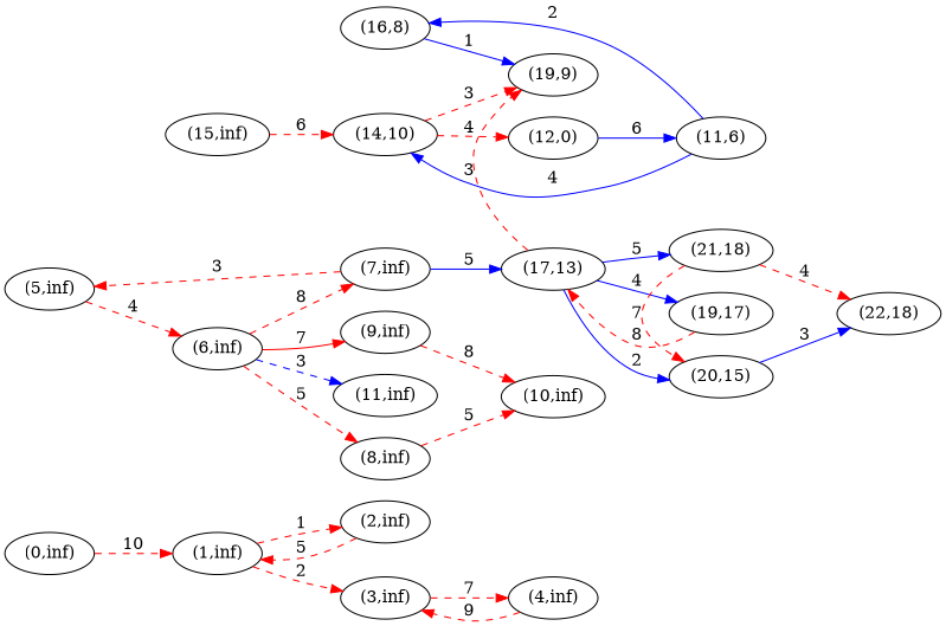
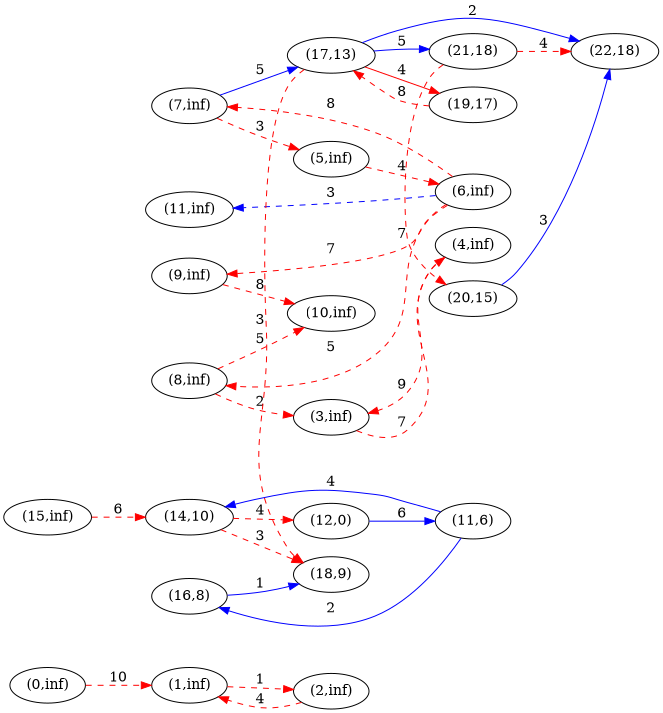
  digraph {
    rankdir=LR
    ranksep=equally
    edge [color=red style=dashed]
    "(0,inf)"
    "(1,inf)"
    "(2,inf)"
    "(3,inf)"
    "(4,inf)"
    "(5,inf)"
    "(6,inf)"
    "(7,inf)"
    "(8,inf)"
    "(9,inf)"
    "(11,inf)"
    "(10,inf)"
    "(12,0)"
    n14 [label="(11,6)"]
    "(14,10)"
    "(16,8)"
-   "(18,9)" [label="(19,9)"]
+   "(18,9)"
    "(17,13)"
    "(19,17)"
    "(20,15)"
    "(21,18)"
    "(22,18)"
    "(15,inf)"
    subgraph sub_1 {
      rank=same
      "(0,inf)"
    }
    subgraph sub_2 {
      rank=same
      "(1,inf)"
    }
    subgraph sub_3 {
      rank=same
      "(2,inf)"
      "(3,inf)"
    }
    subgraph sub_4 {
      rank=same
      "(4,inf)"
    }
    subgraph sub_5 {
      rank=same
    }
    subgraph sub_6 {
      rank=same
      "(5,inf)"
    }
    subgraph sub_7 {
      rank=same
      "(6,inf)"
    }
    subgraph sub_8 {
      rank=same
      "(7,inf)"
      "(8,inf)"
      "(9,inf)"
      "(11,inf)"
    }
    subgraph sub_9 {
      rank=same
      "(10,inf)"
    }
    subgraph sub_10 {
      rank=same
      "(12,0)"
    }
    subgraph sub_11 {
      rank=same
      n14
    }
    subgraph sub_12 {
      rank=same
      "(14,10)"
      "(16,8)"
    }
    subgraph sub_13 {
      rank=same
      "(18,9)"
      "(17,13)"
    }
    subgraph sub_14 {
      rank=same
      "(19,17)"
      "(20,15)"
      "(21,18)"
    }
    subgraph sub_15 {
      rank=same
      "(22,18)"
    }
    subgraph sub_16 {
      rank=same
      "(15,inf)"
    }
    subgraph sub_17 {
      rank=same
    }
    "(0,inf)" -> "(1,inf)" [label=10]
    "(1,inf)" -> "(2,inf)" [label=1]
-   "(1,inf)" -> "(3,inf)" [label=2]
-   "(2,inf)" -> "(1,inf)" [label=5]
+   "(8,inf)" -> "(3,inf)" [label=2]
+   "(2,inf)" -> "(1,inf)" [label=4]
    "(3,inf)" -> "(4,inf)" [label=7]
    "(4,inf)" -> "(3,inf)" [label=9]
    "(5,inf)" -> "(6,inf)" [label=4]
    "(6,inf)" -> "(7,inf)" [label=8]
    "(6,inf)" -> "(8,inf)" [label=5]
-   "(6,inf)" -> "(9,inf)" [label=7 style=solid]
+   "(6,inf)" -> "(9,inf)" [label=7]
    "(6,inf)" -> "(11,inf)" [color=blue label=3]
    "(7,inf)" -> "(5,inf)" [label=3]
    "(7,inf)" -> "(17,13)" [color=blue label=5 style=""]
    "(8,inf)" -> "(10,inf)" [label=5]
    "(9,inf)" -> "(10,inf)" [label=8]
    "(12,0)" -> n14 [color=blue label=6 style=""]
    n14 -> "(14,10)" [color=blue label=4 style=""]
    n14 -> "(16,8)" [color=blue label=2 style=""]
    "(14,10)" -> "(12,0)" [label=4]
    "(14,10)" -> "(18,9)" [label=3]
    "(16,8)" -> "(18,9)" [color=blue label=1 style=""]
    "(17,13)" -> "(18,9)" [label=3]
-   "(17,13)" -> "(19,17)" [color=blue label=4 style=""]
-   "(17,13)" -> "(20,15)" [color=blue label=2 style=""]
+   "(17,13)" -> "(19,17)" [label=4 style=""]
+   "(17,13)" -> "(22,18)" [color=blue label=2 style=""]
    "(17,13)" -> "(21,18)" [color=blue label=5 style=""]
    "(19,17)" -> "(17,13)" [label=8]
    "(20,15)" -> "(22,18)" [color=blue label=3 style=""]
    "(21,18)" -> "(20,15)" [label=7]
    "(21,18)" -> "(22,18)" [label=4]
    "(15,inf)" -> "(14,10)" [label=6]
  }
